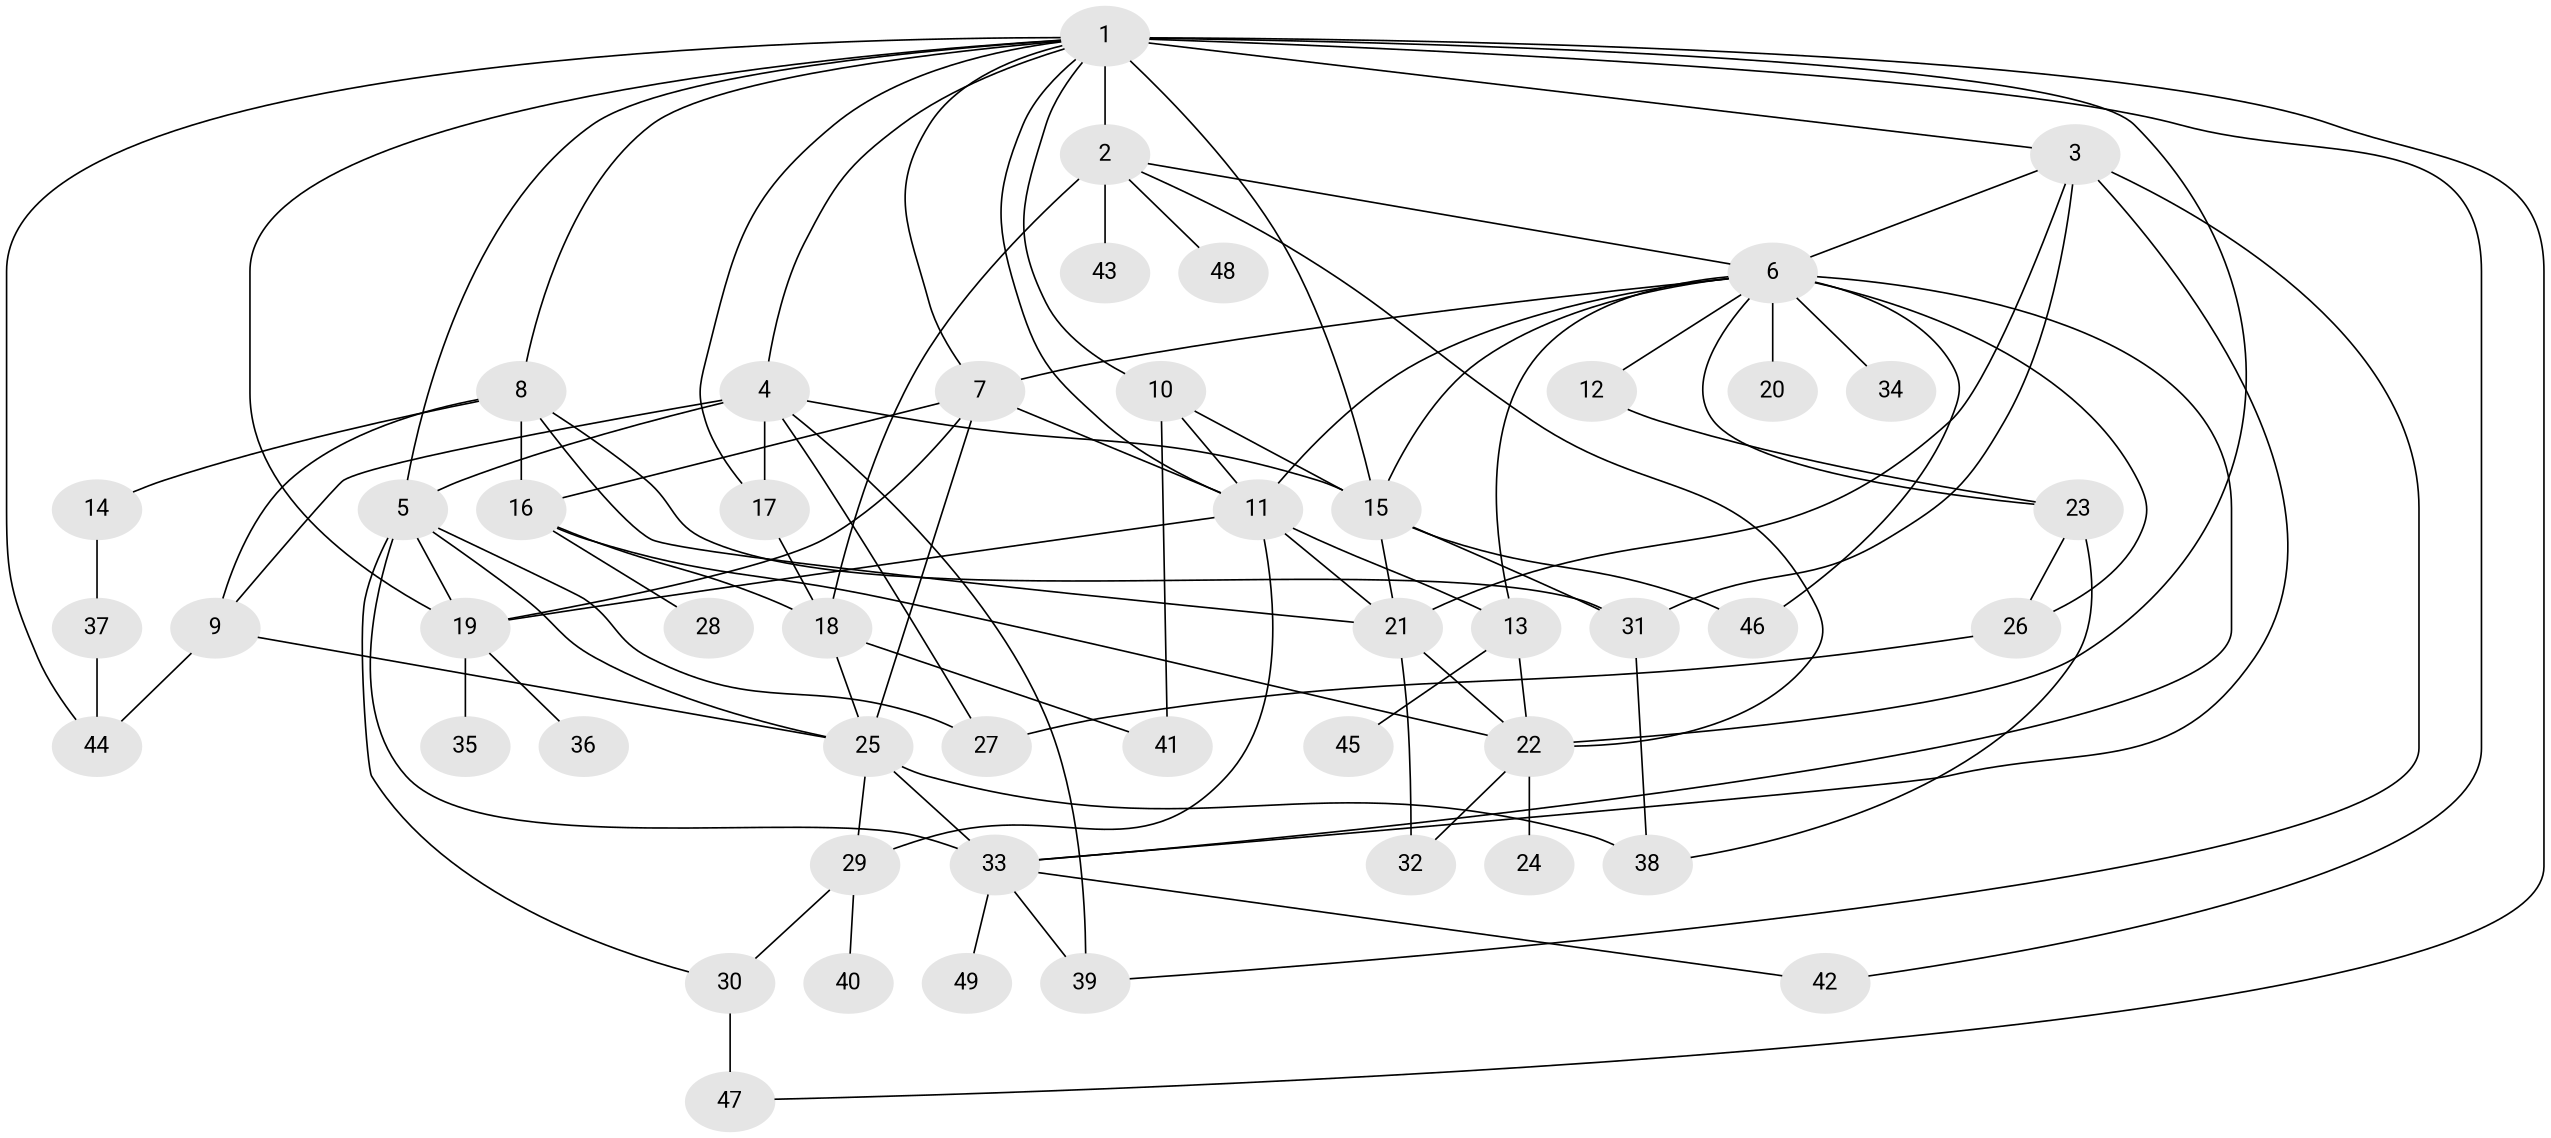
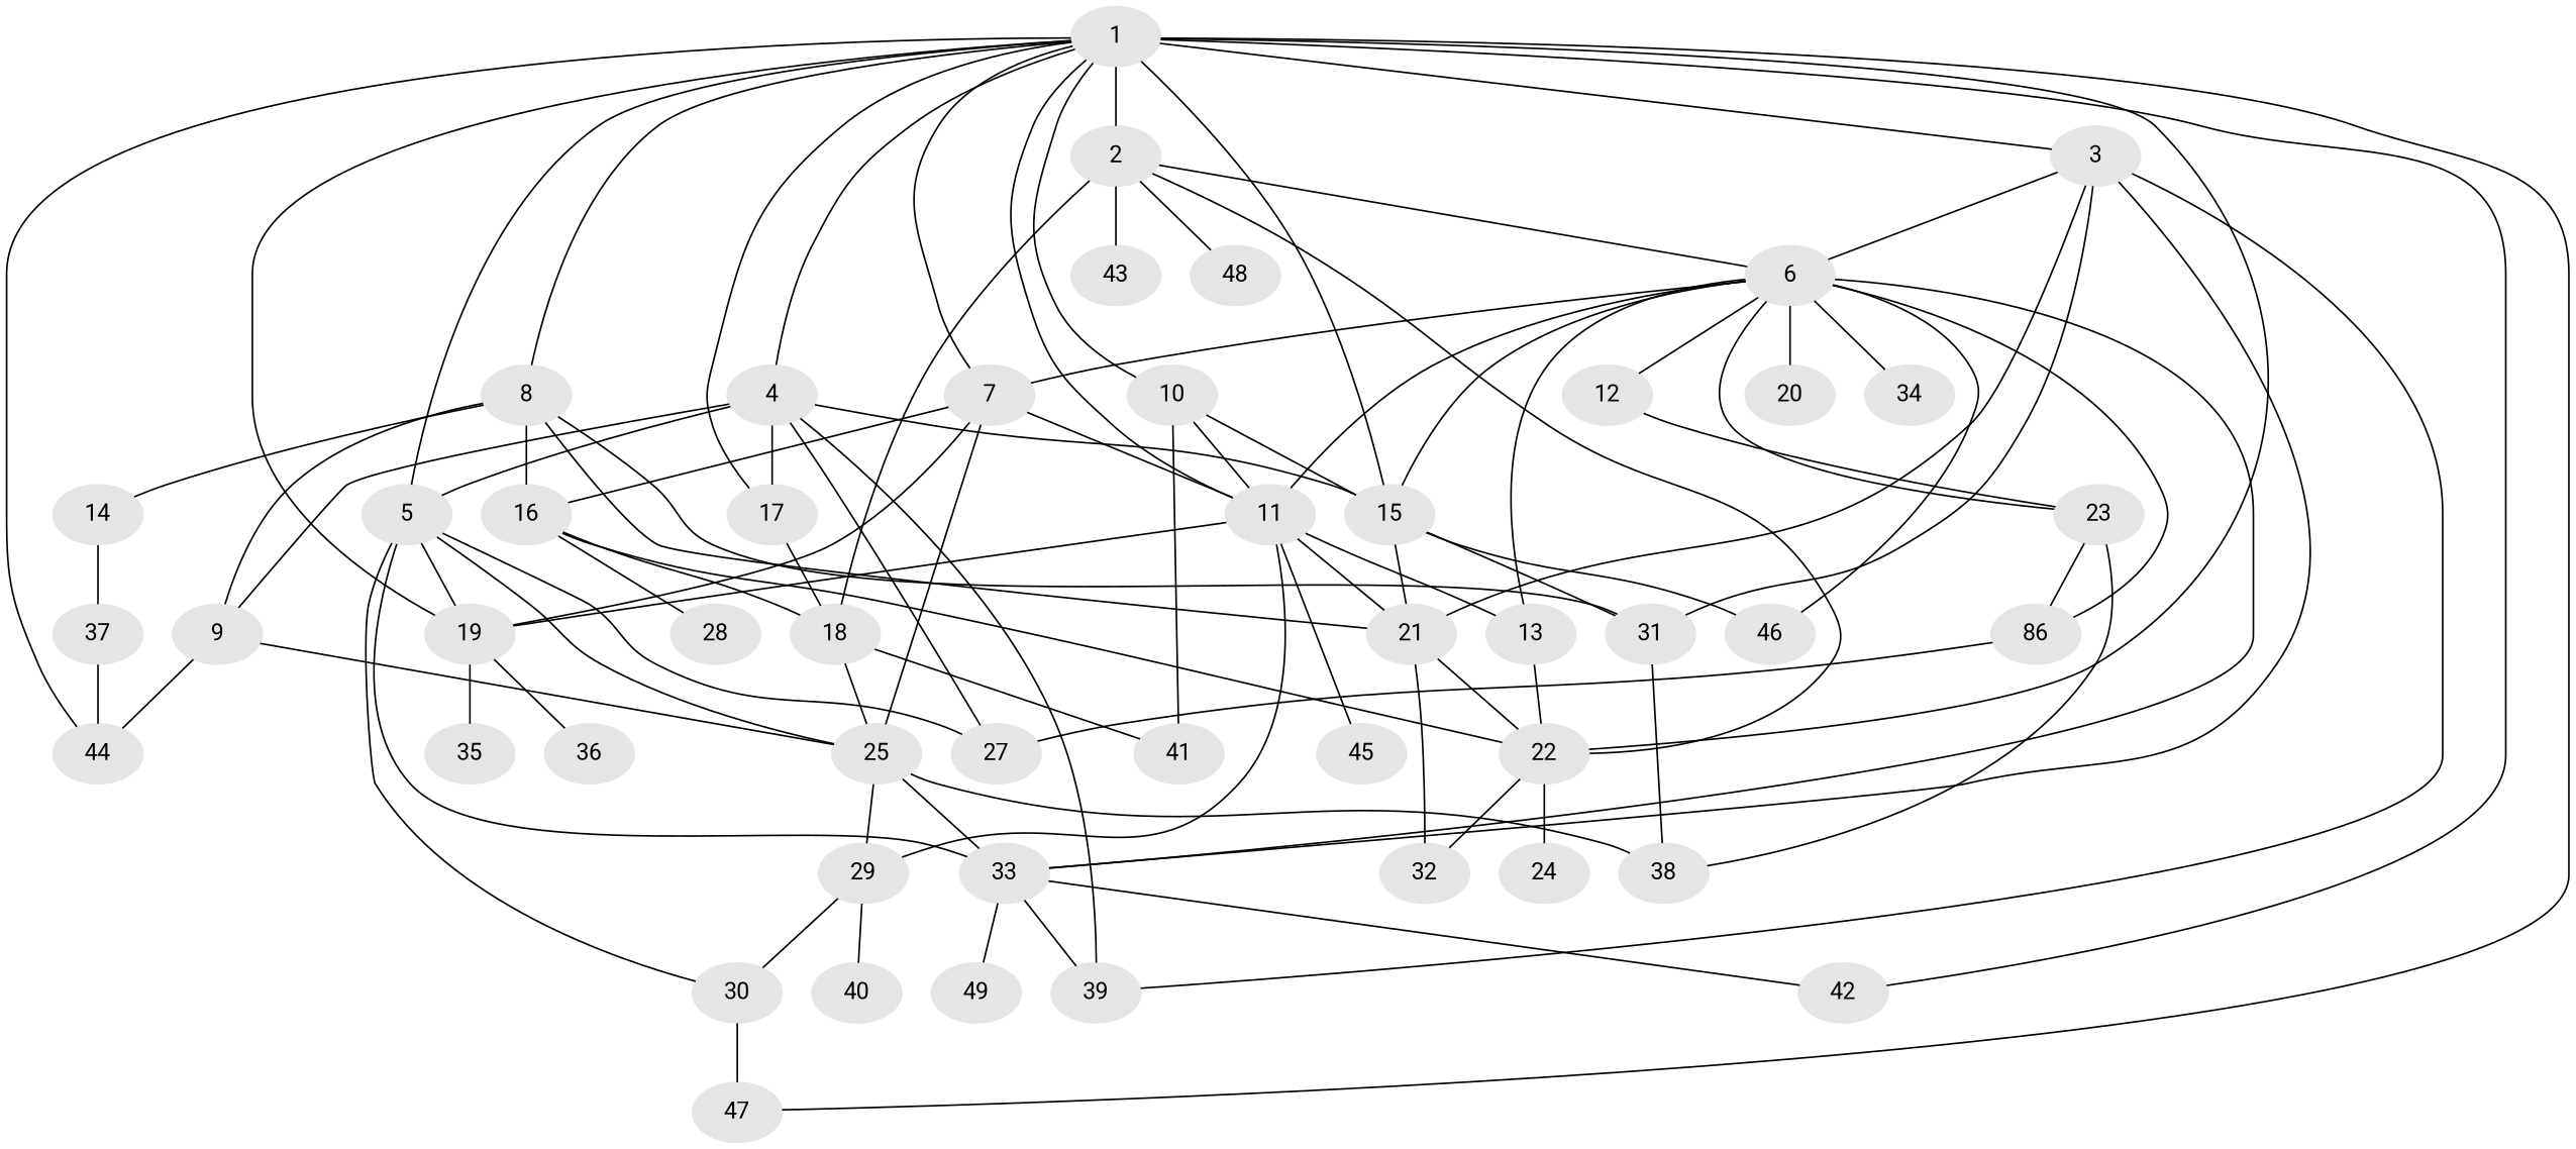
  graph {
    fontname=Roboto
    node [color=gray90 fontname=Roboto style=filled]
    edge [fontname=Roboto weight=1.0]
    1
    2
    3
    4
    5
    7
    8
    10
    11
    15
    17
    19
    22
    42
    44
    47
    6
    18
    43
    48
    21
    31
    33
    39
    9
    27
    25
    30
    16
    14
    41
    13
    29
    46
    35
    36
    24
    32
    12
    20
    23
-   26
+   26 [label=86]
    34
    38
    49
    45
    28
    37
    40
    1 -- 2 [weight=13.0]
    1 -- 3
    1 -- 4
    1 -- 5 [weight=2.0]
    1 -- 7
    1 -- 8
    1 -- 10
    1 -- 11
    1 -- 15 [weight=2.0]
    1 -- 17
    1 -- 19
    1 -- 22
    1 -- 42
    1 -- 44 [weight=2.0]
    1 -- 47
    2 -- 22
    2 -- 6
    2 -- 18
    2 -- 43
    2 -- 48
    3 -- 6
    3 -- 21
    3 -- 31
    3 -- 33
    3 -- 39
    4 -- 5 [weight=3.0]
    4 -- 15
    4 -- 17
    4 -- 39
    4 -- 9
    4 -- 27
    5 -- 19
    5 -- 33
    5 -- 27
    5 -- 25
    5 -- 30
    7 -- 11
    7 -- 19
    7 -- 25 [weight=3.0]
    7 -- 16
    8 -- 21
    8 -- 31
    8 -- 9
    8 -- 16 [weight=4.0]
    8 -- 14
    10 -- 11
    10 -- 15
    10 -- 41
    11 -- 19
    11 -- 21
    11 -- 13
    11 -- 29
    15 -- 21
    15 -- 31
    15 -- 46
    17 -- 18
    19 -- 35
    19 -- 36 [weight=2.0]
    22 -- 24 [weight=2.0]
    22 -- 32
    6 -- 7
    6 -- 11
    6 -- 15
    6 -- 33
    6 -- 13
    6 -- 46
    6 -- 12
    6 -- 20
    6 -- 23
    6 -- 26
    6 -- 34 [weight=3.0]
    18 -- 25
    18 -- 41
    21 -- 22
    21 -- 32
    31 -- 38
    33 -- 42
    33 -- 39 [weight=4.0]
    33 -- 49
    9 -- 44 [weight=2.0]
    9 -- 25
    25 -- 33
    25 -- 29
    25 -- 38
    30 -- 47 [weight=2.0]
    16 -- 22
    16 -- 18
    16 -- 28
    14 -- 37 [weight=2.0]
    13 -- 22
-   13 -- 45
+   11 -- 45
    29 -- 30
    29 -- 40
    12 -- 23
    23 -- 26 [weight=2.0]
    23 -- 38
    26 -- 27 [weight=2.0]
    37 -- 44
  }
